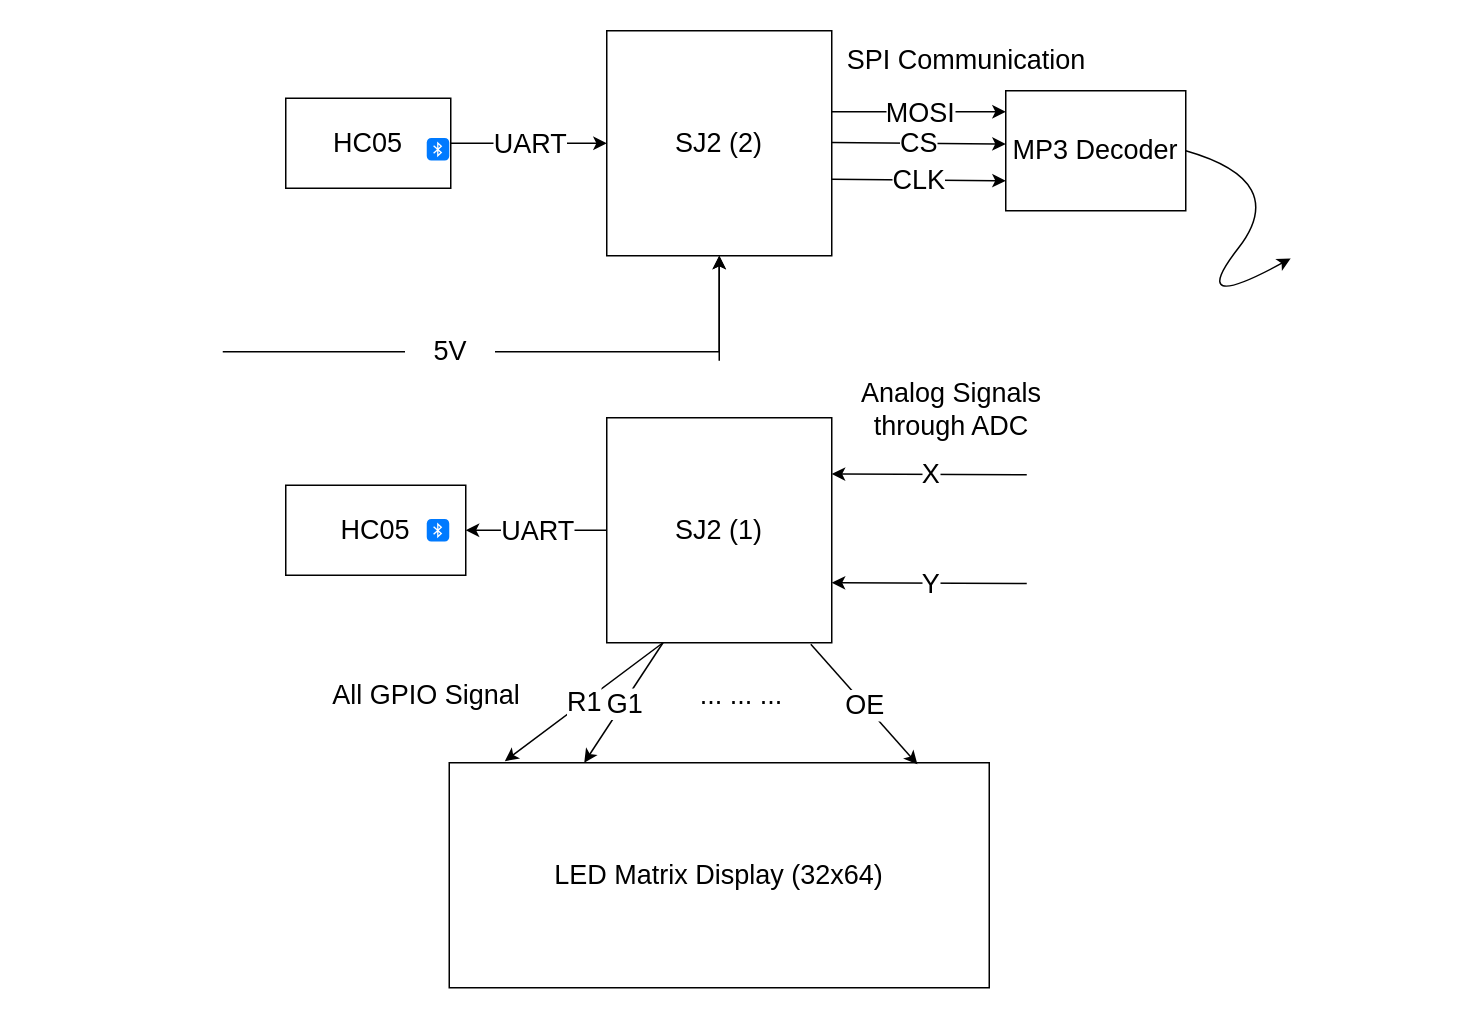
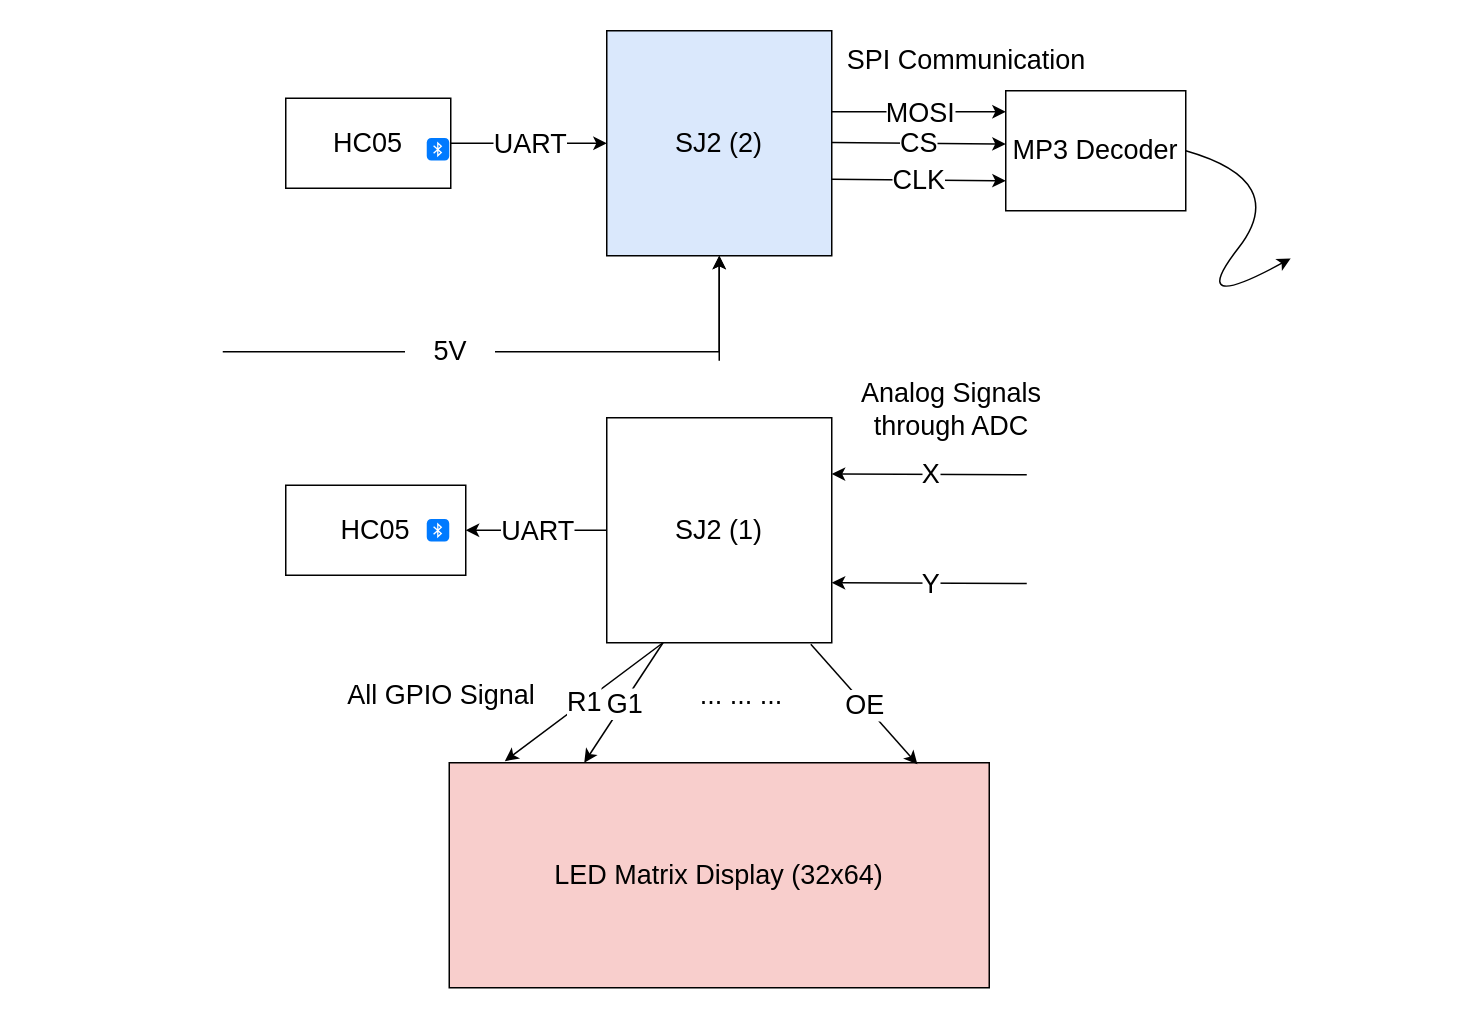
  <mxCell id="0" />
  <mxCell id="1" parent="0" />
  <mxCell id="2" value="&lt;font style=&quot;font-size: 18px;&quot;&gt;SJ2 (1)&lt;/font&gt;" style="whiteSpace=wrap;html=1;aspect=fixed;" parent="1" vertex="1"><mxGeometry x="404" y="278" width="150" height="150" as="geometry" /></mxCell>
  <mxCell id="3" value="" style="shape=image;html=1;verticalAlign=top;verticalLabelPosition=bottom;labelBackgroundColor=#ffffff;imageAspect=0;aspect=fixed;image=https://cdn1.iconfinder.com/data/icons/bootstrap-vol-3/16/joystick-128.png" parent="1" vertex="1"><mxGeometry x="694" y="289" width="128" height="128" as="geometry" /></mxCell>
  <mxCell id="4" value="" style="endArrow=classic;html=1;rounded=0;fontSize=18;entryX=1;entryY=0.25;entryDx=0;entryDy=0;" parent="1" target="2" edge="1"><mxGeometry relative="1" as="geometry"><mxPoint x="684" y="316" as="sourcePoint" /><mxPoint x="544" y="538" as="targetPoint" /></mxGeometry></mxCell>
  <mxCell id="5" value="X" style="edgeLabel;resizable=0;html=1;align=center;verticalAlign=middle;fontSize=18;" parent="4" connectable="0" vertex="1"><mxGeometry relative="1" as="geometry" /></mxCell>
  <mxCell id="6" value="" style="endArrow=classic;html=1;rounded=0;fontSize=18;entryX=1;entryY=0.25;entryDx=0;entryDy=0;" parent="1" edge="1"><mxGeometry relative="1" as="geometry"><mxPoint x="684" y="388.5" as="sourcePoint" /><mxPoint x="554" y="388" as="targetPoint" /></mxGeometry></mxCell>
  <mxCell id="7" value="Y" style="edgeLabel;resizable=0;html=1;align=center;verticalAlign=middle;fontSize=18;" parent="6" connectable="0" vertex="1"><mxGeometry relative="1" as="geometry" /></mxCell>
  <mxCell id="8" value="Analog Signals through ADC" style="text;html=1;strokeColor=none;fillColor=none;align=center;verticalAlign=middle;whiteSpace=wrap;rounded=0;fontSize=18;rotation=0;" parent="1" vertex="1"><mxGeometry x="554" y="248" width="160" height="50" as="geometry" /></mxCell>
- <mxCell id="9" value="LED Matrix Display (32x64)" style="rounded=0;whiteSpace=wrap;html=1;fontSize=18;" parent="1" vertex="1"><mxGeometry x="299" y="508" width="360" height="150" as="geometry" /></mxCell>
+ <mxCell id="9" value="LED Matrix Display (32x64)" style="rounded=0;whiteSpace=wrap;html=1;fontSize=18;fillColor=#f8cecc;" parent="1" vertex="1"><mxGeometry x="299" y="508" width="360" height="150" as="geometry" /></mxCell>
  <mxCell id="10" value="" style="endArrow=classic;html=1;rounded=0;fontSize=18;entryX=0.103;entryY=-0.007;entryDx=0;entryDy=0;entryPerimeter=0;exitX=0.25;exitY=1;exitDx=0;exitDy=0;" parent="1" source="2" target="9" edge="1"><mxGeometry relative="1" as="geometry"><mxPoint x="444" y="508" as="sourcePoint" /><mxPoint x="544" y="508" as="targetPoint" /></mxGeometry></mxCell>
  <mxCell id="11" value="R1" style="edgeLabel;resizable=0;html=1;align=center;verticalAlign=middle;fontSize=18;" parent="10" connectable="0" vertex="1"><mxGeometry relative="1" as="geometry" /></mxCell>
  <mxCell id="12" value="" style="endArrow=classic;html=1;rounded=0;fontSize=18;exitX=0.25;exitY=1;exitDx=0;exitDy=0;entryX=0.25;entryY=0;entryDx=0;entryDy=0;" parent="1" source="2" target="9" edge="1"><mxGeometry relative="1" as="geometry"><mxPoint x="451.5" y="438" as="sourcePoint" /><mxPoint x="404" y="498" as="targetPoint" /></mxGeometry></mxCell>
  <mxCell id="13" value="G1" style="edgeLabel;resizable=0;html=1;align=center;verticalAlign=middle;fontSize=18;" parent="12" connectable="0" vertex="1"><mxGeometry relative="1" as="geometry" /></mxCell>
- <mxCell id="14" value="All GPIO Signal" style="text;html=1;strokeColor=none;fillColor=none;align=center;verticalAlign=middle;whiteSpace=wrap;rounded=0;fontSize=18;" parent="1" vertex="1"><mxGeometry x="214" y="448" width="140" height="30" as="geometry" /></mxCell>
+ <mxCell id="14" value="All GPIO Signal" style="text;html=1;strokeColor=none;fillColor=none;align=center;verticalAlign=middle;whiteSpace=wrap;rounded=0;fontSize=18;" parent="1" vertex="1"><mxGeometry x="224" y="448" width="140" height="30" as="geometry" /></mxCell>
  <mxCell id="15" value="... ... ..." style="text;html=1;strokeColor=none;fillColor=none;align=center;verticalAlign=middle;whiteSpace=wrap;rounded=0;fontSize=18;" parent="1" vertex="1"><mxGeometry x="454" y="448" width="80" height="30" as="geometry" /></mxCell>
  <mxCell id="16" value="" style="endArrow=classic;html=1;rounded=0;fontSize=18;exitX=0.907;exitY=1.007;exitDx=0;exitDy=0;entryX=0.867;entryY=0.007;entryDx=0;entryDy=0;entryPerimeter=0;exitPerimeter=0;" parent="1" source="2" target="9" edge="1"><mxGeometry relative="1" as="geometry"><mxPoint x="451.5" y="438" as="sourcePoint" /><mxPoint x="399" y="518" as="targetPoint" /></mxGeometry></mxCell>
  <mxCell id="17" value="OE" style="edgeLabel;resizable=0;html=1;align=center;verticalAlign=middle;fontSize=18;" parent="16" connectable="0" vertex="1"><mxGeometry relative="1" as="geometry" /></mxCell>
- <mxCell id="18" value="&lt;font style=&quot;font-size: 18px;&quot;&gt;SJ2 (2)&lt;/font&gt;" style="whiteSpace=wrap;html=1;aspect=fixed;" parent="1" vertex="1"><mxGeometry x="404" y="20" width="150" height="150" as="geometry" /></mxCell>
+ <mxCell id="18" value="&lt;font style=&quot;font-size: 18px;&quot;&gt;SJ2 (2)&lt;/font&gt;" style="whiteSpace=wrap;html=1;aspect=fixed;fillColor=#dae8fc;" parent="1" vertex="1"><mxGeometry x="404" y="20" width="150" height="150" as="geometry" /></mxCell>
  <mxCell id="19" value="HC05" style="rounded=0;whiteSpace=wrap;html=1;fontSize=18;" parent="1" vertex="1"><mxGeometry x="190" y="323" width="120" height="60" as="geometry" /></mxCell>
  <mxCell id="20" value="" style="html=1;strokeWidth=1;shadow=0;dashed=0;shape=mxgraph.ios7.misc.bluetooth;fillColor=#007AFF;strokeColor=none;buttonText=;strokeColor2=#222222;fontColor=#222222;fontSize=8;verticalLabelPosition=bottom;verticalAlign=top;align=center;sketch=0;" parent="1" vertex="1"><mxGeometry x="284" y="345.5" width="15" height="15" as="geometry" /></mxCell>
  <mxCell id="21" value="" style="endArrow=classic;html=1;rounded=0;fontSize=18;entryX=1;entryY=0.5;entryDx=0;entryDy=0;exitX=0;exitY=0.5;exitDx=0;exitDy=0;" parent="1" source="2" target="19" edge="1"><mxGeometry relative="1" as="geometry"><mxPoint x="400" y="350" as="sourcePoint" /><mxPoint x="570" y="370" as="targetPoint" /></mxGeometry></mxCell>
  <mxCell id="22" value="UART" style="edgeLabel;resizable=0;html=1;align=center;verticalAlign=middle;fontSize=18;" parent="21" connectable="0" vertex="1"><mxGeometry relative="1" as="geometry" /></mxCell>
  <mxCell id="23" value="" style="shape=image;html=1;verticalAlign=top;verticalLabelPosition=bottom;labelBackgroundColor=#ffffff;imageAspect=0;aspect=fixed;image=https://cdn1.iconfinder.com/data/icons/ios-11-glyphs/30/radio_waves-128.png;fontSize=18;" parent="1" vertex="1"><mxGeometry x="230.5" y="284" width="39" height="39" as="geometry" /></mxCell>
  <mxCell id="24" value="HC05" style="rounded=0;whiteSpace=wrap;html=1;fontSize=18;" parent="1" vertex="1"><mxGeometry x="190" y="65" width="110" height="60" as="geometry" /></mxCell>
  <mxCell id="25" value="" style="html=1;strokeWidth=1;shadow=0;dashed=0;shape=mxgraph.ios7.misc.bluetooth;fillColor=#007AFF;strokeColor=none;buttonText=;strokeColor2=#222222;fontColor=#222222;fontSize=8;verticalLabelPosition=bottom;verticalAlign=top;align=center;sketch=0;" parent="1" vertex="1"><mxGeometry x="284" y="91.5" width="15" height="15" as="geometry" /></mxCell>
  <mxCell id="26" value="" style="shape=image;html=1;verticalAlign=top;verticalLabelPosition=bottom;labelBackgroundColor=#ffffff;imageAspect=0;aspect=fixed;image=https://cdn1.iconfinder.com/data/icons/ios-11-glyphs/30/radio_waves-128.png;fontSize=18;" parent="1" vertex="1"><mxGeometry x="225.5" y="125" width="39" height="39" as="geometry" /></mxCell>
  <mxCell id="27" value="" style="endArrow=classic;html=1;rounded=0;fontSize=18;entryX=0;entryY=0.5;entryDx=0;entryDy=0;exitX=1;exitY=0.5;exitDx=0;exitDy=0;" parent="1" source="24" target="18" edge="1"><mxGeometry relative="1" as="geometry"><mxPoint x="378" y="170" as="sourcePoint" /><mxPoint x="284" y="170" as="targetPoint" /></mxGeometry></mxCell>
  <mxCell id="28" value="UART" style="edgeLabel;resizable=0;html=1;align=center;verticalAlign=middle;fontSize=18;" parent="27" connectable="0" vertex="1"><mxGeometry relative="1" as="geometry" /></mxCell>
  <mxCell id="29" value="MP3 Decoder" style="rounded=0;whiteSpace=wrap;html=1;fontSize=18;" parent="1" vertex="1"><mxGeometry x="670" y="60" width="120" height="80" as="geometry" /></mxCell>
  <mxCell id="30" value="" style="shape=image;html=1;verticalAlign=top;verticalLabelPosition=bottom;labelBackgroundColor=#ffffff;imageAspect=0;aspect=fixed;image=https://cdn4.iconfinder.com/data/icons/essential-app-2/16/volume-sound-speaker-lound-128.png;fontSize=18;" parent="1" vertex="1"><mxGeometry x="860" y="125" width="93.5" height="93.5" as="geometry" /></mxCell>
  <mxCell id="31" value="" style="curved=1;endArrow=classic;html=1;rounded=0;fontSize=18;exitX=1;exitY=0.5;exitDx=0;exitDy=0;entryX=0;entryY=0.5;entryDx=0;entryDy=0;" parent="1" source="29" target="30" edge="1"><mxGeometry width="50" height="50" relative="1" as="geometry"><mxPoint x="770" y="190" as="sourcePoint" /><mxPoint x="820" y="50" as="targetPoint" /><Array as="points"><mxPoint x="860" y="120" /><mxPoint x="790" y="210" /></Array></mxGeometry></mxCell>
  <mxCell id="32" value="" style="endArrow=classic;html=1;rounded=0;fontSize=18;exitX=1;exitY=0.36;exitDx=0;exitDy=0;exitPerimeter=0;" parent="1" source="18" edge="1"><mxGeometry relative="1" as="geometry"><mxPoint x="560" y="75" as="sourcePoint" /><mxPoint x="670" y="74" as="targetPoint" /></mxGeometry></mxCell>
  <mxCell id="33" value="MOSI" style="edgeLabel;resizable=0;html=1;align=center;verticalAlign=middle;fontSize=18;" parent="32" connectable="0" vertex="1"><mxGeometry relative="1" as="geometry" /></mxCell>
  <mxCell id="34" value="" style="endArrow=classic;html=1;rounded=0;fontSize=18;entryX=0;entryY=0.25;entryDx=0;entryDy=0;exitX=1;exitY=0.36;exitDx=0;exitDy=0;exitPerimeter=0;" parent="1" edge="1"><mxGeometry relative="1" as="geometry"><mxPoint x="554" y="94.5" as="sourcePoint" /><mxPoint x="670" y="95.5" as="targetPoint" /></mxGeometry></mxCell>
  <mxCell id="35" value="CS" style="edgeLabel;resizable=0;html=1;align=center;verticalAlign=middle;fontSize=18;" parent="34" connectable="0" vertex="1"><mxGeometry relative="1" as="geometry" /></mxCell>
  <mxCell id="36" value="" style="endArrow=classic;html=1;rounded=0;fontSize=18;entryX=0;entryY=0.25;entryDx=0;entryDy=0;exitX=1;exitY=0.36;exitDx=0;exitDy=0;exitPerimeter=0;" parent="1" edge="1"><mxGeometry relative="1" as="geometry"><mxPoint x="554" y="119" as="sourcePoint" /><mxPoint x="670" y="120" as="targetPoint" /></mxGeometry></mxCell>
  <mxCell id="37" value="CLK" style="edgeLabel;resizable=0;html=1;align=center;verticalAlign=middle;fontSize=18;" parent="36" connectable="0" vertex="1"><mxGeometry relative="1" as="geometry" /></mxCell>
  <mxCell id="38" value="SPI Communication" style="text;html=1;strokeColor=none;fillColor=none;align=center;verticalAlign=middle;whiteSpace=wrap;rounded=0;fontSize=18;" parent="1" vertex="1"><mxGeometry x="554" y="20" width="180" height="40" as="geometry" /></mxCell>
  <mxCell id="39" style="edgeStyle=orthogonalEdgeStyle;rounded=0;orthogonalLoop=1;jettySize=auto;html=1;fontSize=18;startArrow=none;" parent="1" source="41" target="18" edge="1"><mxGeometry relative="1" as="geometry" /></mxCell>
  <mxCell id="40" value="" style="shape=image;html=1;verticalAlign=top;verticalLabelPosition=bottom;labelBackgroundColor=#ffffff;imageAspect=0;aspect=fixed;image=https://cdn3.iconfinder.com/data/icons/energy-and-power-glyph-24-px/24/Automotive_battery_battery_charging_car_battery_truck_battery_vehicle_battery_1-128.png;fontSize=18;" parent="1" vertex="1"><mxGeometry x="20" y="170" width="128" height="128" as="geometry" /></mxCell>
  <mxCell id="41" value="5V" style="text;html=1;strokeColor=none;fillColor=none;align=center;verticalAlign=middle;whiteSpace=wrap;rounded=0;fontSize=18;" parent="1" vertex="1"><mxGeometry x="269.5" y="219" width="60" height="30" as="geometry" /></mxCell>
  <mxCell id="42" value="" style="edgeStyle=orthogonalEdgeStyle;rounded=0;orthogonalLoop=1;jettySize=auto;html=1;entryX=0;entryY=0.5;entryDx=0;entryDy=0;fontSize=18;endArrow=none;" parent="1" source="40" target="41" edge="1"><mxGeometry relative="1" as="geometry"><mxPoint x="148" y="234" as="sourcePoint" /><mxPoint x="479" y="278" as="targetPoint" /></mxGeometry></mxCell>
  <mxCell id="43" value="" style="endArrow=classic;html=1;rounded=0;fontSize=18;entryX=0.5;entryY=1;entryDx=0;entryDy=0;" parent="1" target="18" edge="1"><mxGeometry width="50" height="50" relative="1" as="geometry"><mxPoint x="479" y="240" as="sourcePoint" /><mxPoint x="580" y="340" as="targetPoint" /></mxGeometry></mxCell>
